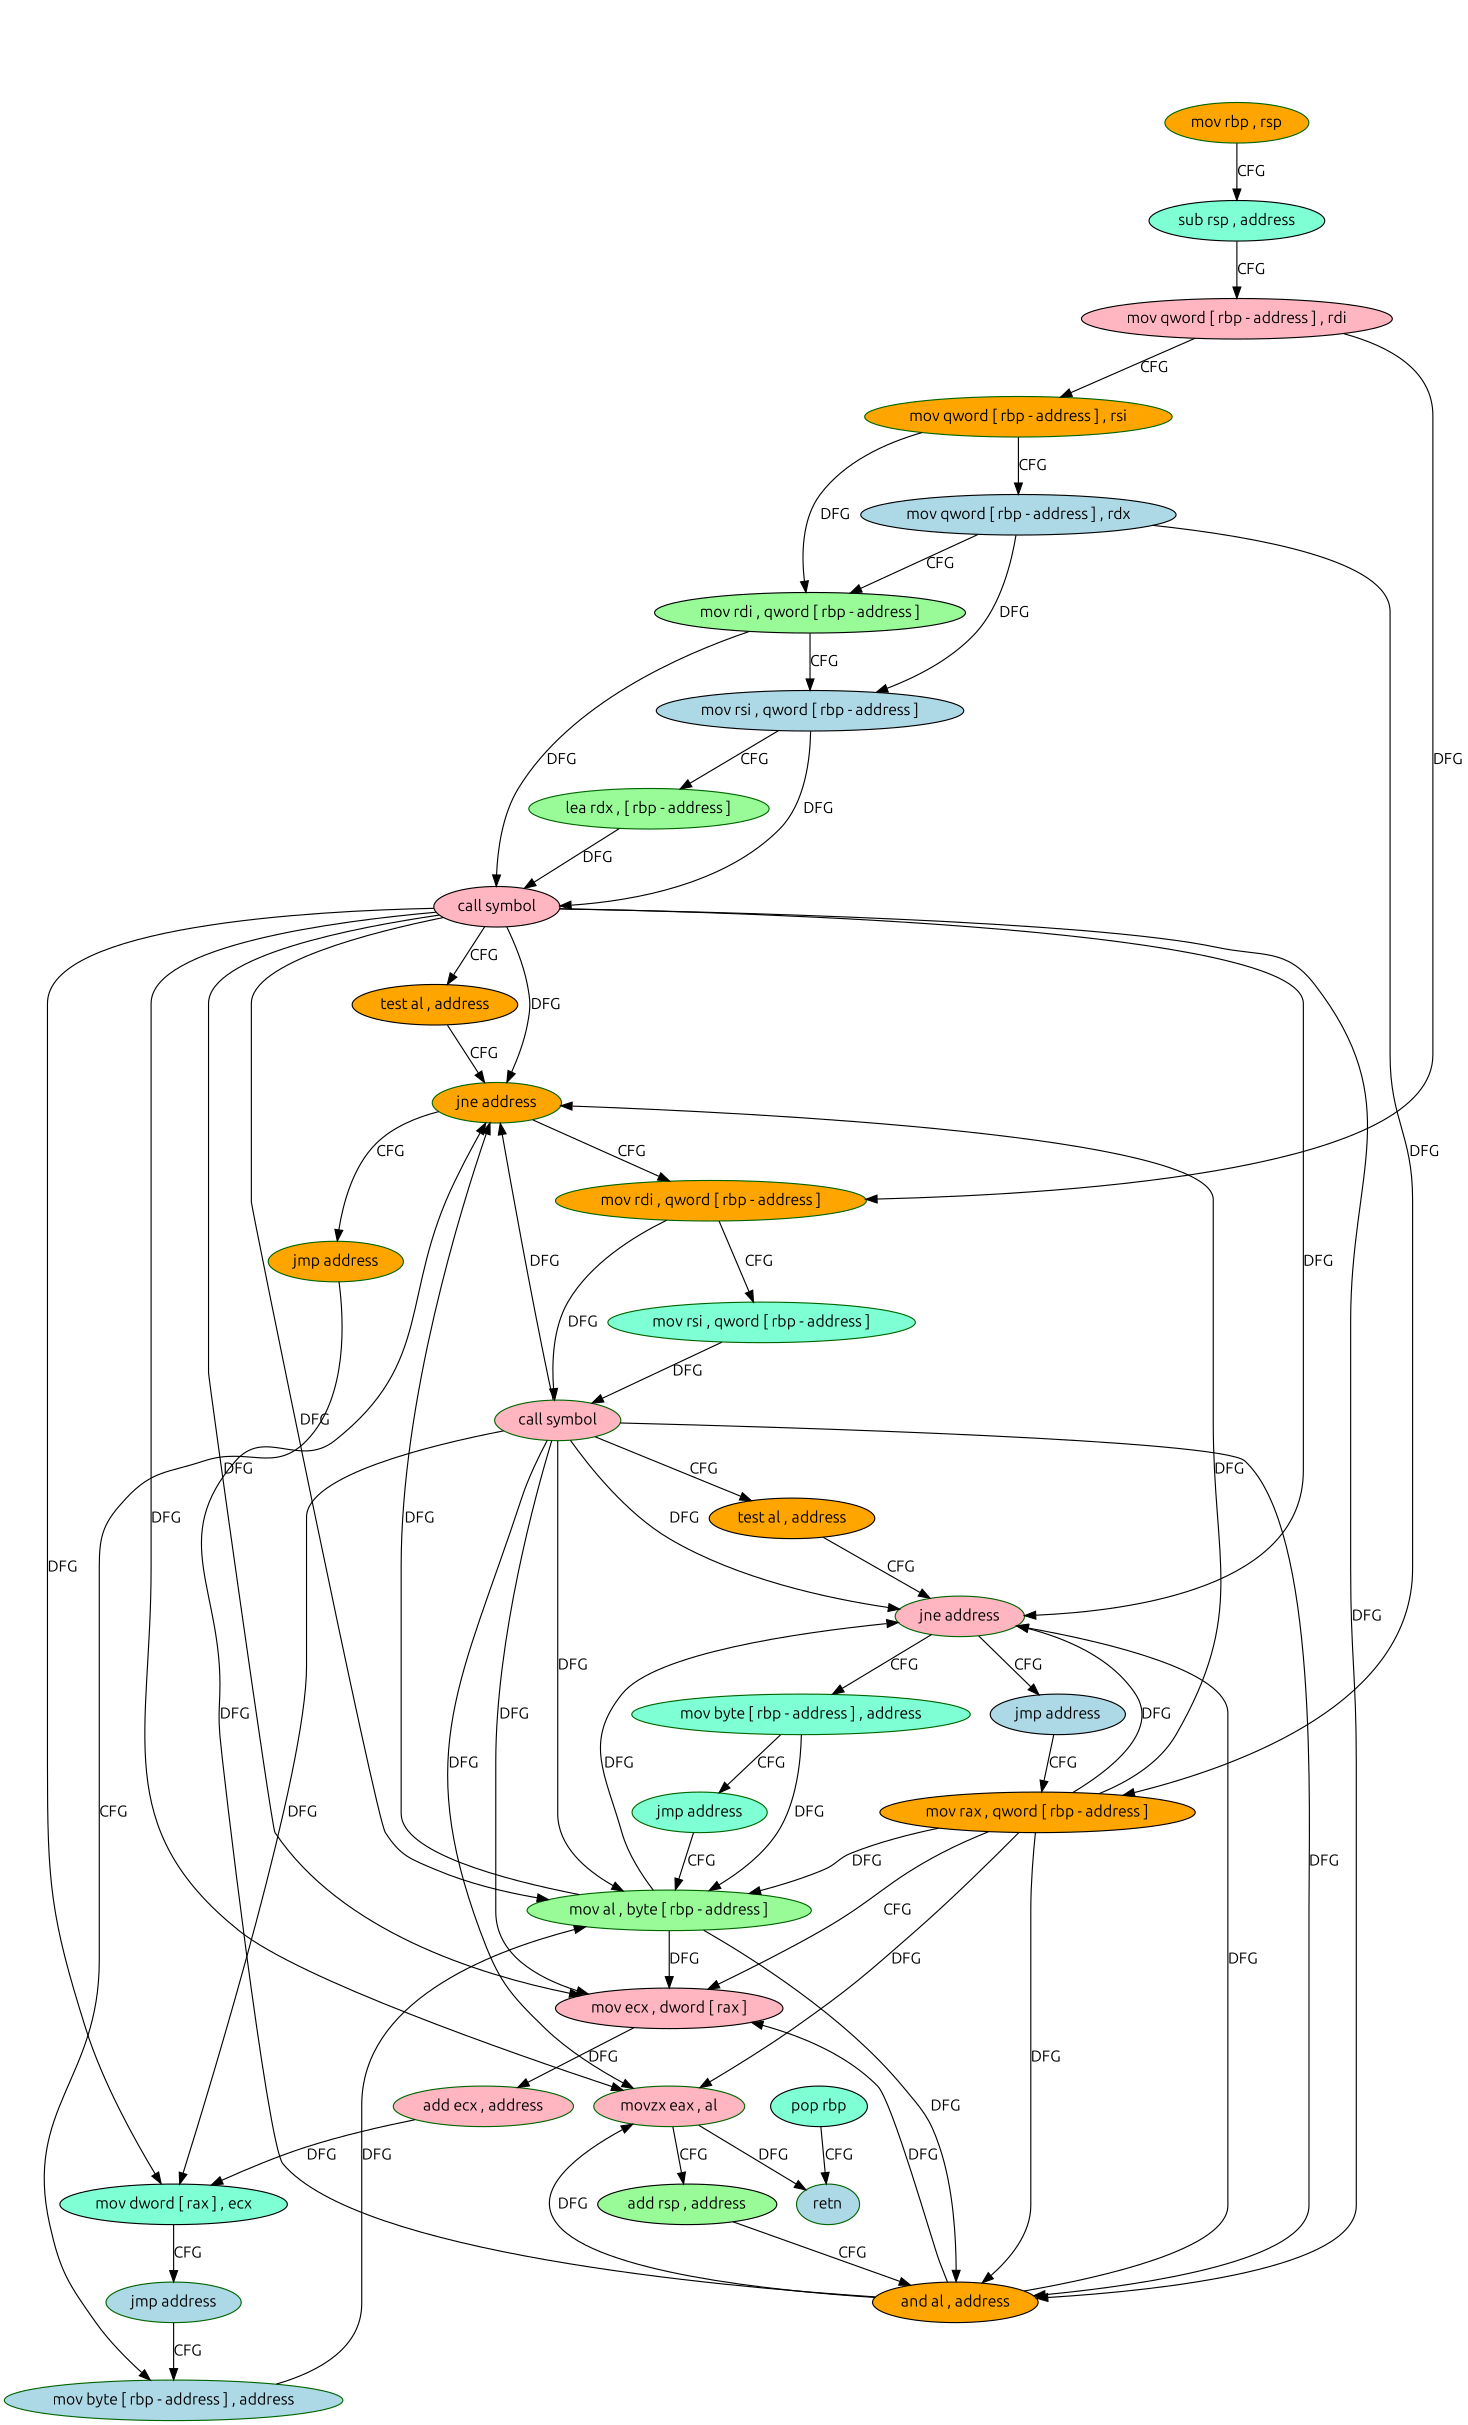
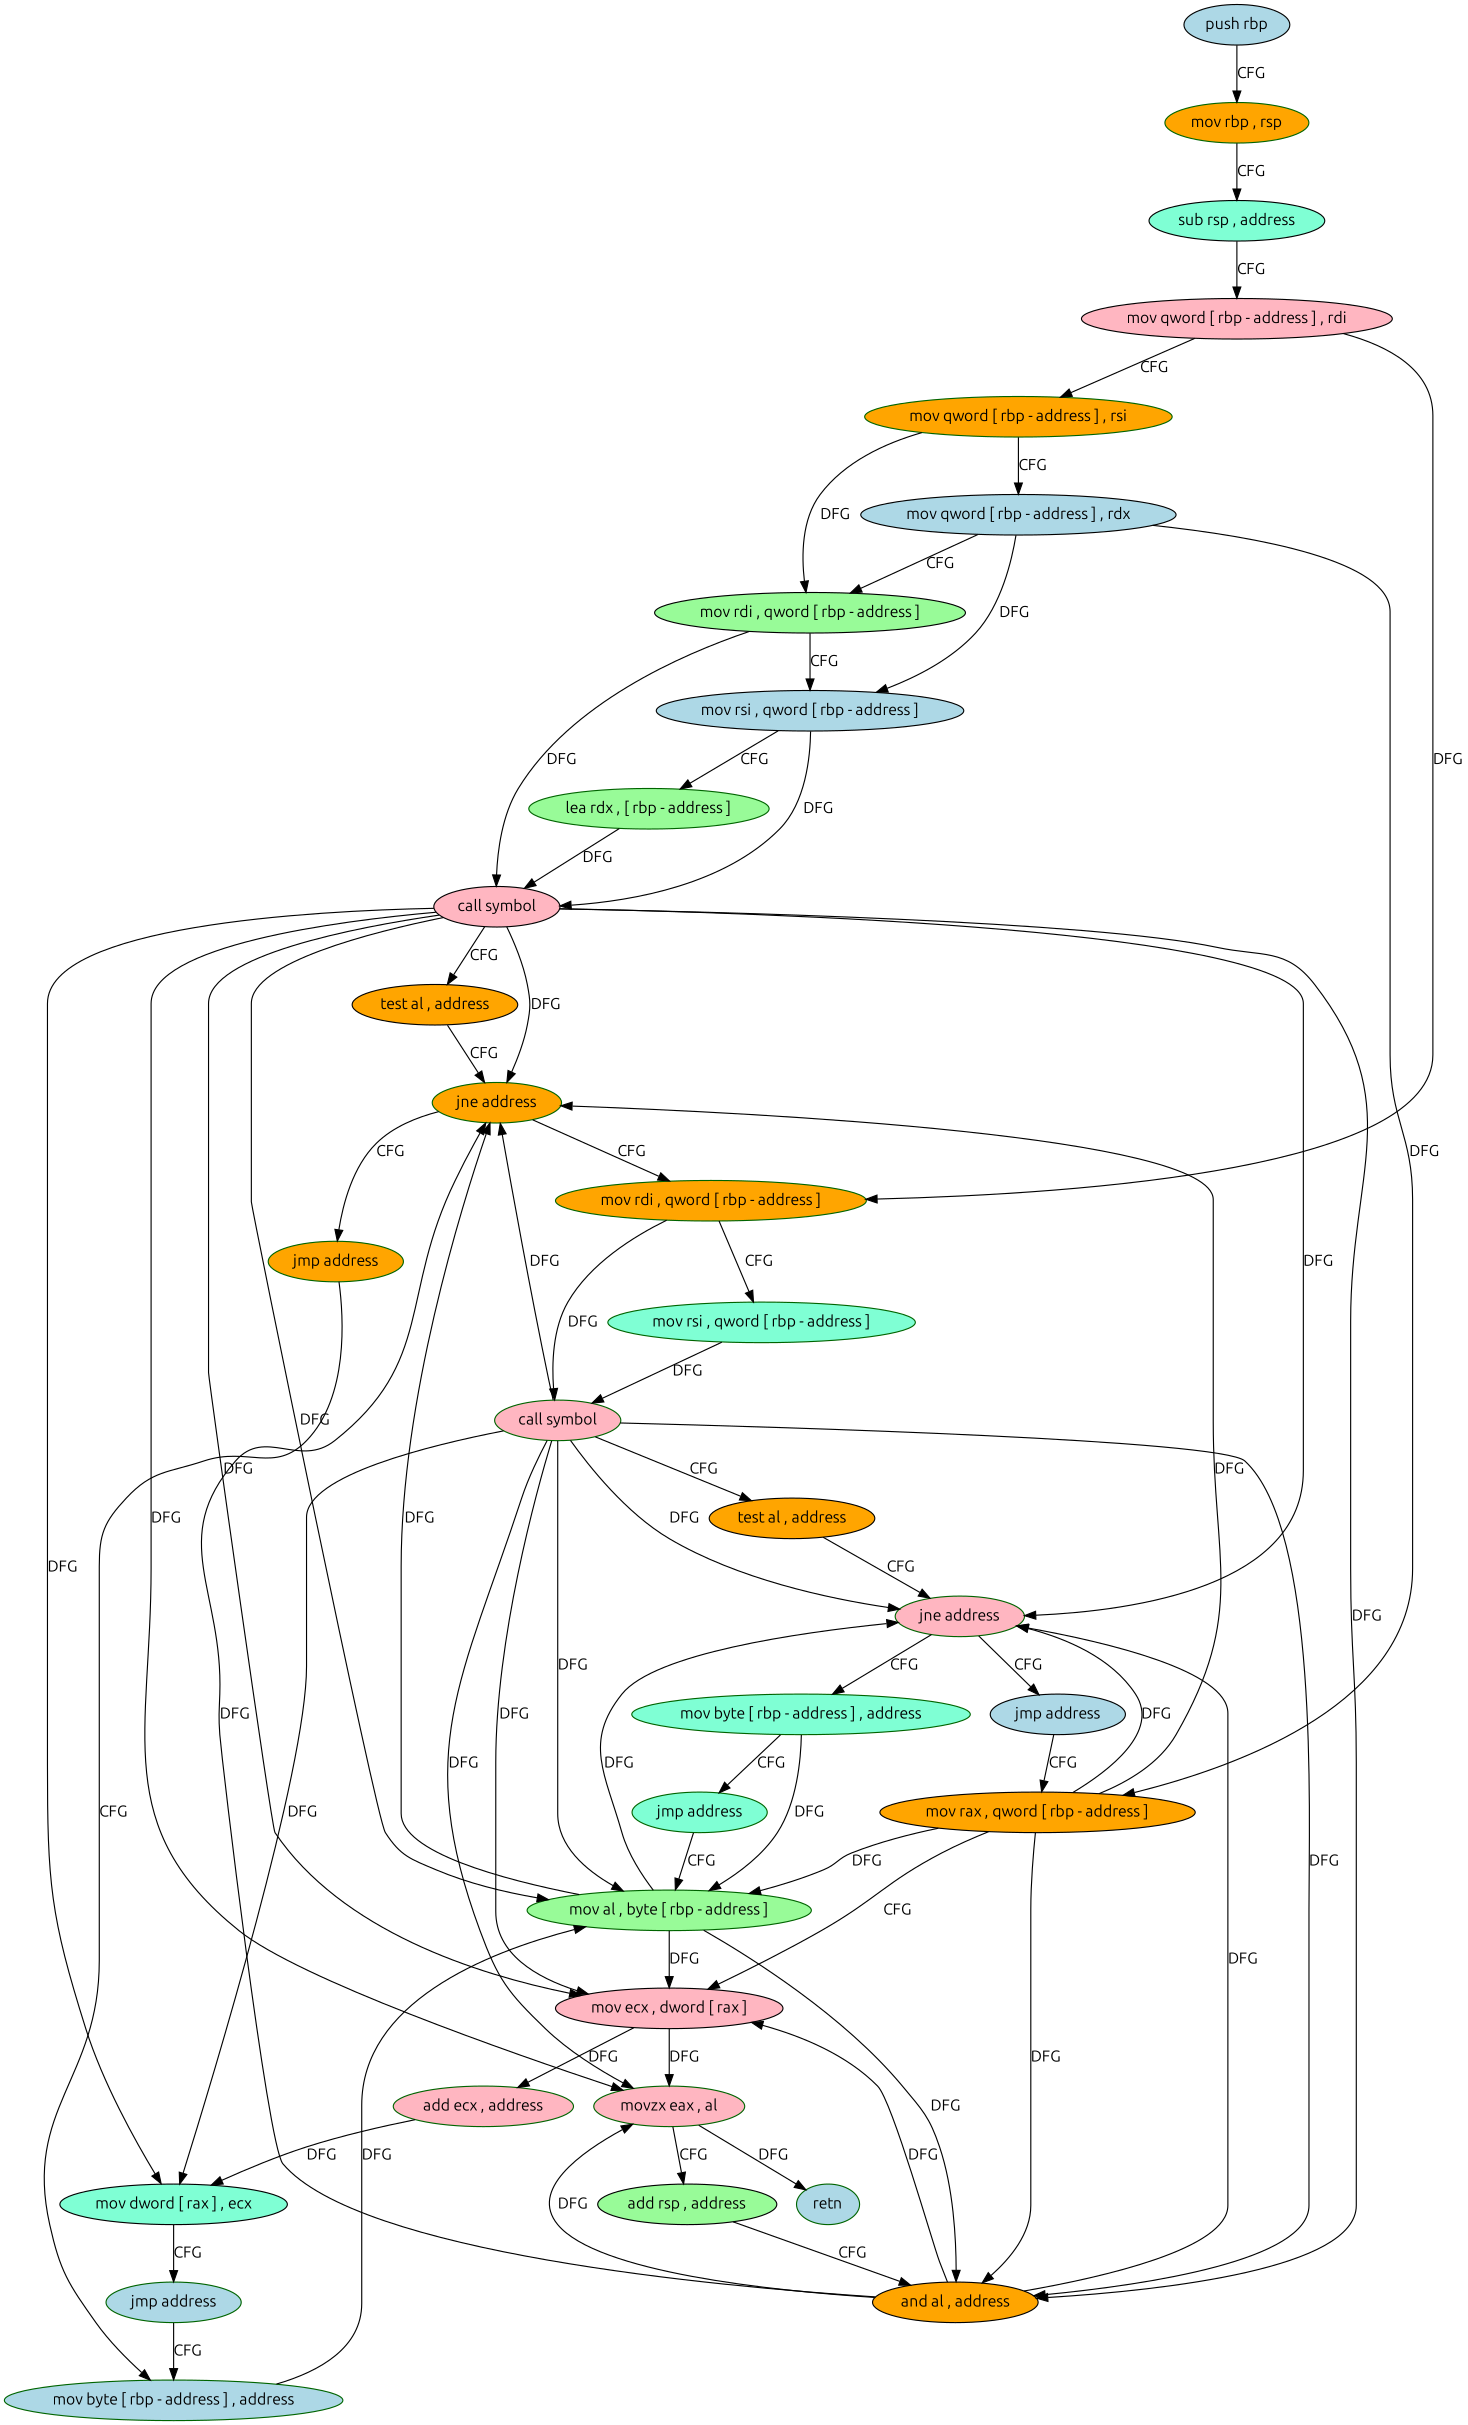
  digraph {
    fontname=Ubuntu
    node [color=darkgreen fillcolor=orange fontname=Ubuntu style=filled]
    edge [fontname=Ubuntu]
+   n1 [color=black fillcolor=lightblue label="push rbp"]
    n2 [label="mov rbp , rsp"]
    n3 [color=black fillcolor=aquamarine label="sub rsp , address"]
    n4 [color=black fillcolor=lightpink label="mov qword [ rbp - address ] , rdi"]
    n5 [label="mov qword [ rbp - address ] , rsi"]
    n6 [label="mov rdi , qword [ rbp - address ]"]
    n7 [color=black fillcolor=lightblue label="mov qword [ rbp - address ] , rdx"]
    n8 [color=black fillcolor=palegreen label="mov rdi , qword [ rbp - address ]"]
    n9 [fillcolor=aquamarine label="mov rsi , qword [ rbp - address ]"]
    n10 [fillcolor=lightpink label="call symbol"]
    n11 [color=black fillcolor=lightblue label="mov rsi , qword [ rbp - address ]"]
    n12 [color=black label="mov rax , qword [ rbp - address ]"]
    n13 [color=black fillcolor=lightpink label="call symbol"]
    n14 [fillcolor=palegreen label="lea rdx , [ rbp - address ]"]
    n15 [label="jne address"]
    n16 [fillcolor=lightpink label="jne address"]
    n17 [fillcolor=palegreen label="mov al , byte [ rbp - address ]"]
    n18 [color=black label="and al , address"]
    n19 [fillcolor=lightpink label="movzx eax , al"]
    n20 [color=black fillcolor=lightpink label="mov ecx , dword [ rax ]"]
    n21 [color=black label="test al , address"]
    n22 [color=black fillcolor=aquamarine label="mov dword [ rax ] , ecx"]
    n23 [label="jmp address"]
    n24 [fillcolor=aquamarine label="mov byte [ rbp - address ] , address"]
    n25 [color=black fillcolor=lightblue label="jmp address"]
    n26 [color=black fillcolor=palegreen label="add rsp , address"]
    n27 [fillcolor=lightblue label=retn]
    n28 [fillcolor=lightpink label="add ecx , address"]
    n29 [fillcolor=lightblue label="jmp address"]
    n30 [fillcolor=lightblue label="mov byte [ rbp - address ] , address"]
    n31 [color=black label="test al , address"]
    n32 [fillcolor=aquamarine label="jmp address"]
-   n33 [color=black fillcolor=aquamarine label="pop rbp"]
+   n1 -> n2 [label=CFG]
    n2 -> n3 [label=CFG]
    n3 -> n4 [label=CFG]
    n4 -> n5 [label=CFG]
    n4 -> n6 [label=DFG]
    n5 -> n7 [label=CFG]
    n5 -> n8 [label=DFG]
    n6 -> n9 [label=CFG]
    n6 -> n10 [label=DFG]
    n7 -> n8 [label=CFG]
    n7 -> n11 [label=DFG]
    n7 -> n12 [label=DFG]
    n8 -> n11 [label=CFG]
    n8 -> n13 [label=DFG]
    n9 -> n10 [label=DFG]
    n10 -> n15 [label=DFG]
    n10 -> n16 [label=DFG]
    n10 -> n17 [label=DFG]
    n10 -> n18 [label=DFG]
    n10 -> n19 [label=DFG]
    n10 -> n20 [label=DFG]
    n10 -> n22 [label=DFG]
    n10 -> n31 [label=CFG]
    n11 -> n13 [label=DFG]
    n11 -> n14 [label=CFG]
    n12 -> n15 [label=DFG]
    n12 -> n16 [label=DFG]
    n12 -> n17 [label=DFG]
    n12 -> n18 [label=DFG]
-   n12 -> n19 [label=DFG]
+   n20 -> n19 [label=DFG]
    n12 -> n20 [label=CFG]
    n13 -> n15 [label=DFG]
    n13 -> n16 [label=DFG]
    n13 -> n17 [label=DFG]
    n13 -> n18 [label=DFG]
    n13 -> n19 [label=DFG]
    n13 -> n20 [label=DFG]
    n13 -> n21 [label=CFG]
    n13 -> n22 [label=DFG]
    n14 -> n13 [label=DFG]
    n15 -> n6 [label=CFG]
    n15 -> n23 [label=CFG]
    n16 -> n24 [label=CFG]
    n16 -> n25 [label=CFG]
    n17 -> n15 [label=DFG]
    n17 -> n16 [label=DFG]
    n17 -> n18 [label=DFG]
    n17 -> n20 [label=DFG]
    n18 -> n15 [label=DFG]
    n18 -> n16 [label=DFG]
    n18 -> n19 [label=DFG]
    n18 -> n20 [label=DFG]
    n19 -> n26 [label=CFG]
    n19 -> n27 [label=DFG]
    n20 -> n28 [label=DFG]
    n21 -> n15 [label=CFG]
    n22 -> n29 [label=CFG]
    n23 -> n30 [label=CFG]
    n24 -> n17 [label=DFG]
    n24 -> n32 [label=CFG]
    n25 -> n12 [label=CFG]
    n26 -> n18 [label=CFG]
    n28 -> n22 [label=DFG]
    n29 -> n30 [label=CFG]
    n30 -> n17 [label=DFG]
    n31 -> n16 [label=CFG]
    n32 -> n17 [label=CFG]
-   n33 -> n27 [label=CFG]
  }
